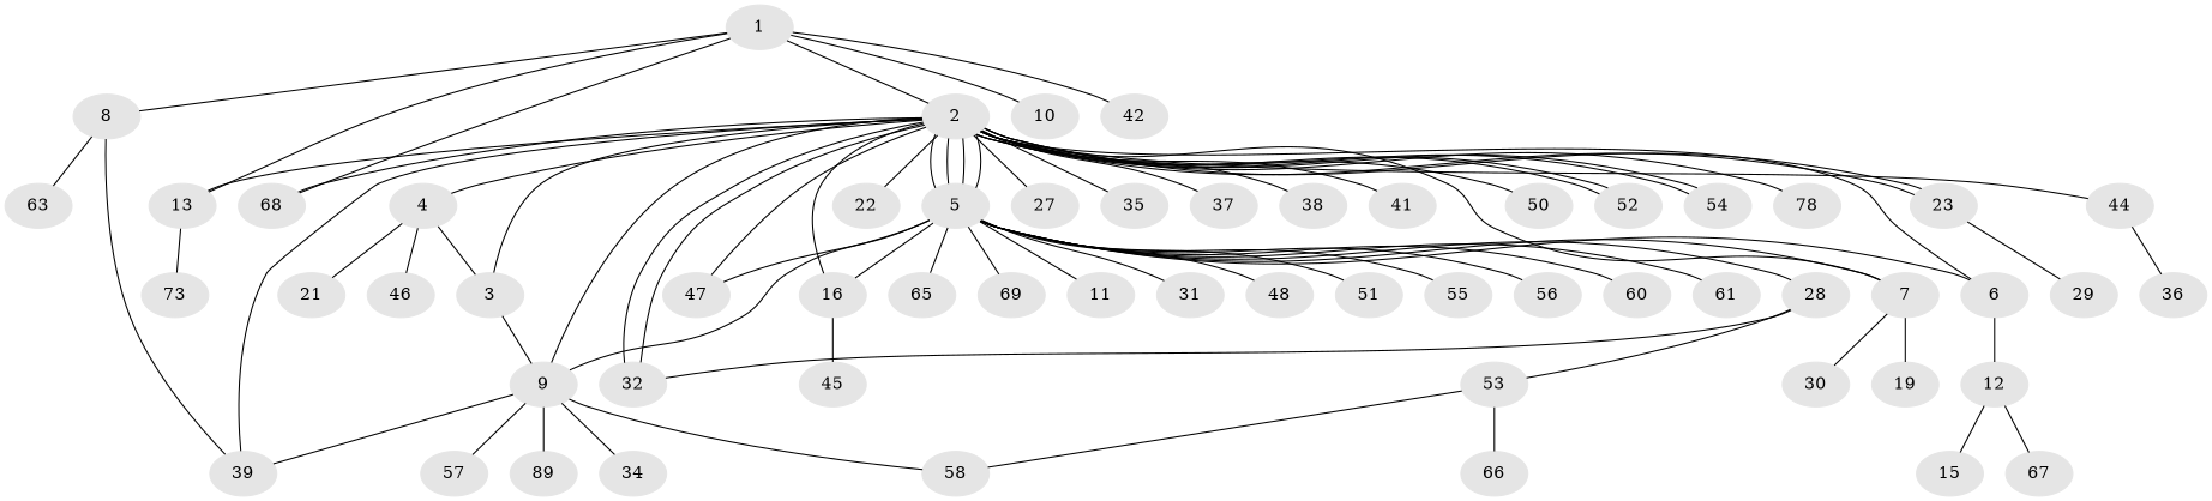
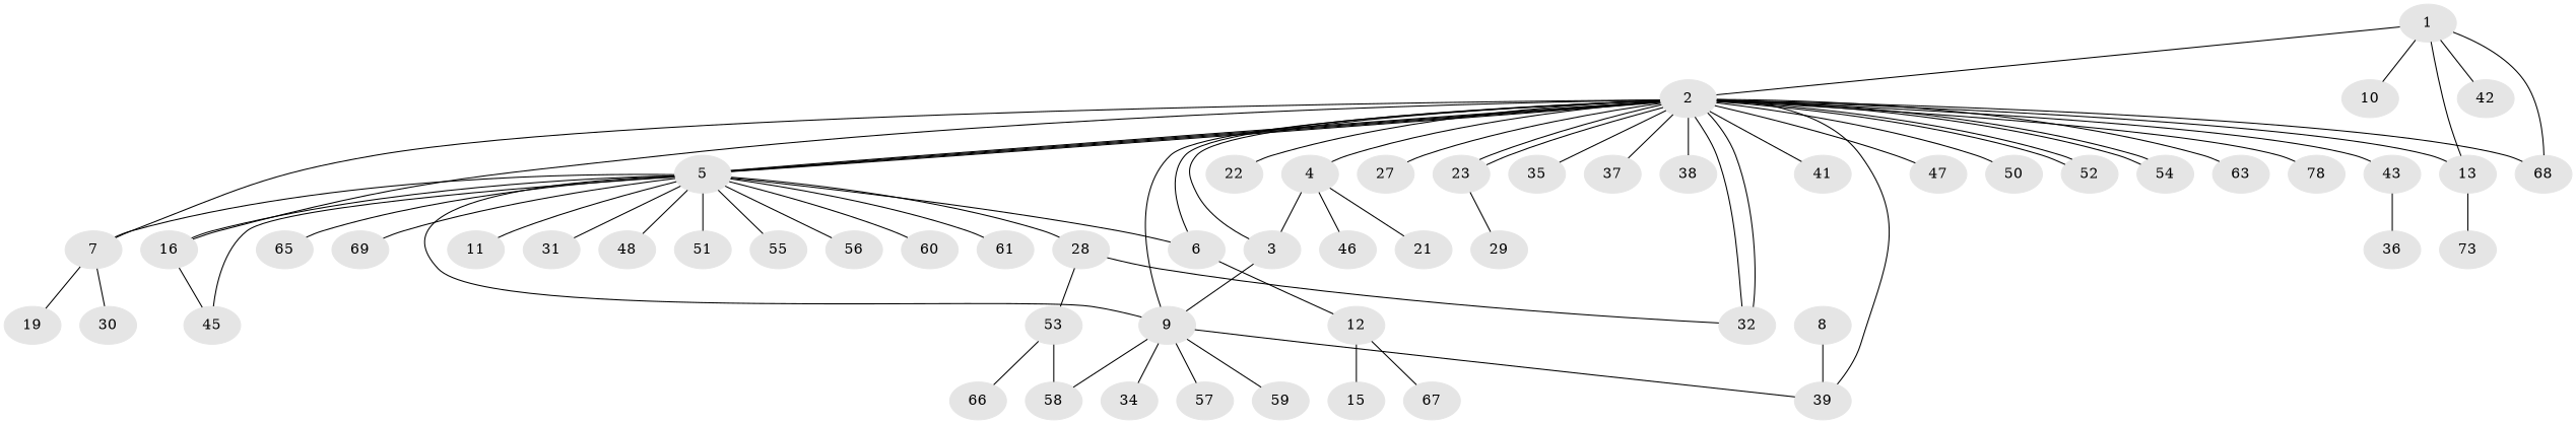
  graph {
    node [color=gray90 style=filled]
    1 [super="+20"]
    2 [super="+26"]
    8
    10
    13 [super="+18"]
    42
    68 [super="+70"]
    5 [super="+33"]
    3
    4 [super="+24"]
    6
    7 [super="+64"]
    9 [super="+17"]
    16 [super="+25"]
    22
    23
    27
    32 [super="+49"]
    35
    37
    38
    39
    41
-   43 [label=44]
+   43
    47
    50
    52
    54
    63
    n30 [label=78]
    11
    28 [super="+40"]
    31
    48
    51
    55
    56
    60
    61
    65
    69
    n42 [label=73]
    21
    46
    12 [super="+44"]
    19
    30
    34
    57
    58
-   59 [label=89]
+   59
    45
    29
    36
    53 [super="+62"]
    15
    67
    66
    1 -- 2
-   1 -- 8
    1 -- 10
    1 -- 13
    1 -- 42
    1 -- 68
    2 -- 13
    2 -- 68
    2 -- 5
    2 -- 5
    2 -- 5
    2 -- 5
    2 -- 3
    2 -- 4
    2 -- 6
    2 -- 7
    2 -- 9
    2 -- 16
    2 -- 22
    2 -- 23
    2 -- 23
    2 -- 27
    2 -- 32
    2 -- 32
    2 -- 35
    2 -- 37
    2 -- 38
    2 -- 39
    2 -- 41
    2 -- 43
    2 -- 47
    2 -- 50
    2 -- 52
    2 -- 52
    2 -- 54
    2 -- 54
-   8 -- 63
+   2 -- 63
    2 -- n30
    8 -- 39
    13 -- n42
    5 -- 6
    5 -- 7
    5 -- 9
    5 -- 16 [weight=2]
-   5 -- 47
+   5 -- 45
    5 -- 11
    5 -- 28
    5 -- 31
    5 -- 48
    5 -- 51
    5 -- 55
    5 -- 56
    5 -- 60
    5 -- 61
    5 -- 65
    5 -- 69
    3 -- 9
    4 -- 3
    4 -- 21
    4 -- 46
    6 -- 12
    7 -- 19
    7 -- 30
    9 -- 39
    9 -- 34
    9 -- 57
    9 -- 58
    9 -- 59
    16 -- 45
    23 -- 29
    43 -- 36
    28 -- 32
    28 -- 53
    12 -- 15
    12 -- 67
    53 -- 58
    53 -- 66
  }
